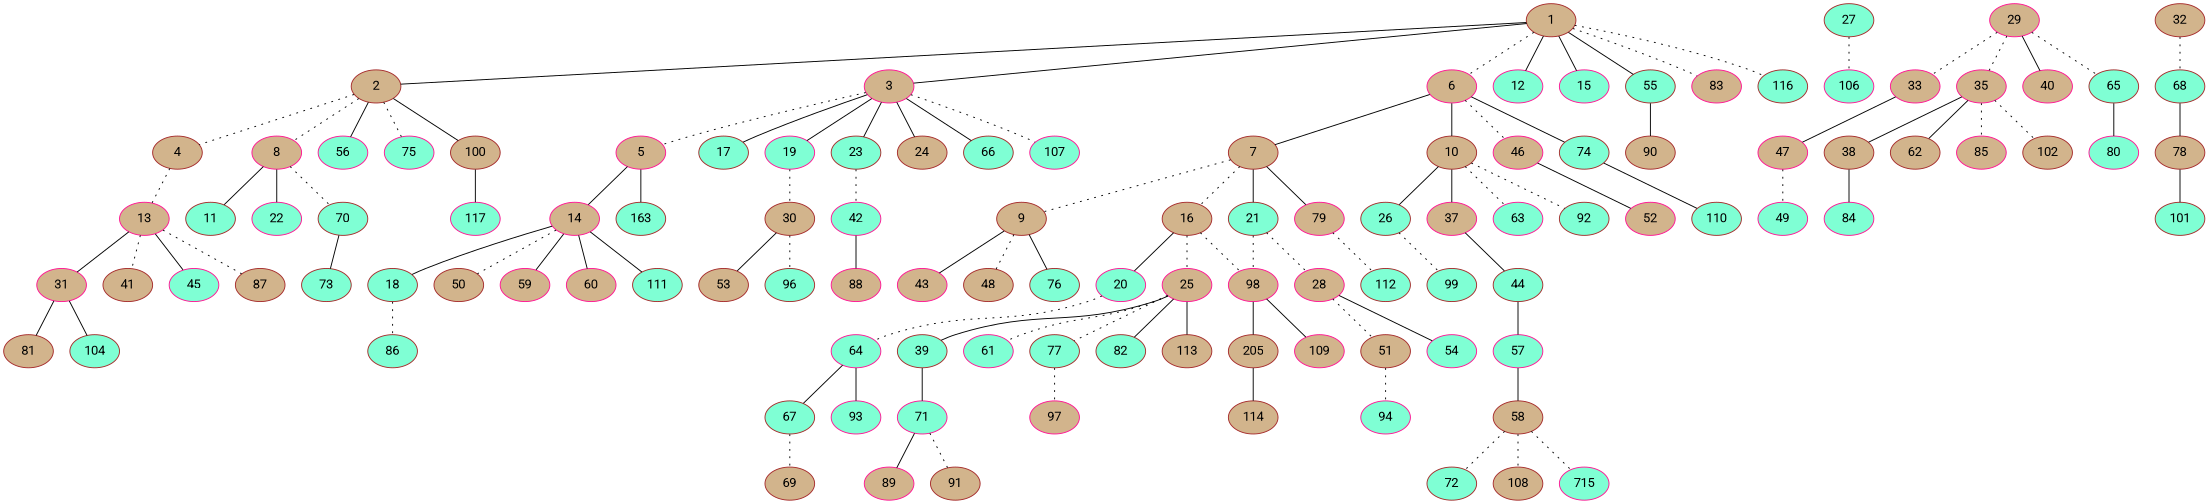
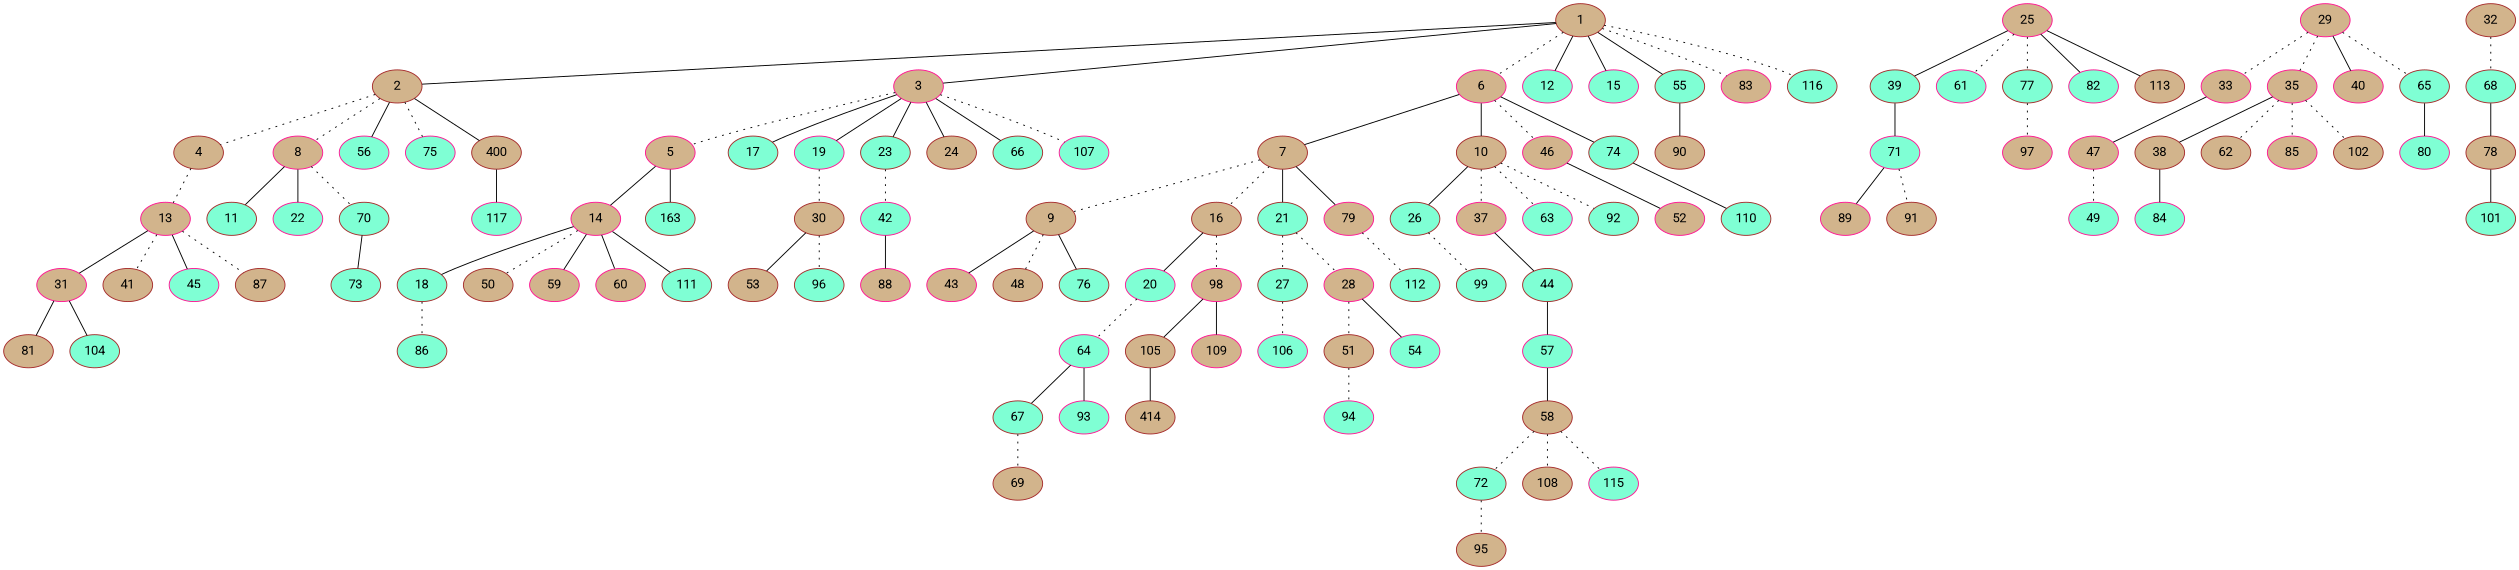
  graph {
    fontname=Roboto
    node [color=brown fillcolor=tan fontname=Roboto style=filled]
    edge [fontname=Roboto style=solid]
    1
    2
    3 [color=deeppink]
    6 [color=deeppink]
    12 [color=deeppink fillcolor=aquamarine]
    15 [color=deeppink fillcolor=aquamarine]
    55 [fillcolor=aquamarine]
    83 [color=deeppink]
    116 [fillcolor=aquamarine]
    4
    8 [color=deeppink]
    56 [color=deeppink fillcolor=aquamarine]
    75 [color=deeppink fillcolor=aquamarine]
-   100
+   100 [label=400]
    5 [color=deeppink]
    17 [fillcolor=aquamarine]
    19 [color=deeppink fillcolor=aquamarine]
    23 [fillcolor=aquamarine]
    24
    66 [fillcolor=aquamarine]
    107 [color=deeppink fillcolor=aquamarine]
    7
    10
    46 [color=deeppink]
    74 [fillcolor=aquamarine]
    90
    13 [color=deeppink]
    11 [fillcolor=aquamarine]
    22 [color=deeppink fillcolor=aquamarine]
    70 [fillcolor=aquamarine]
    117 [color=deeppink fillcolor=aquamarine]
    14 [color=deeppink]
    n33 [fillcolor=aquamarine label=163]
    30
    42 [color=deeppink fillcolor=aquamarine]
    31 [color=deeppink]
    41
    45 [color=deeppink fillcolor=aquamarine]
    87
    18 [fillcolor=aquamarine]
    50
    59 [color=deeppink]
    60 [color=deeppink]
    111 [fillcolor=aquamarine]
    9
    16
    21 [fillcolor=aquamarine]
    79 [color=deeppink]
    26 [fillcolor=aquamarine]
    37 [color=deeppink]
    63 [color=deeppink fillcolor=aquamarine]
    92 [fillcolor=aquamarine]
    52 [color=deeppink]
    110 [fillcolor=aquamarine]
    43 [color=deeppink]
    48
    76 [fillcolor=aquamarine]
    20 [color=deeppink fillcolor=aquamarine]
    25 [color=deeppink]
    98 [color=deeppink]
    27 [fillcolor=aquamarine]
    28 [color=deeppink]
    112 [fillcolor=aquamarine]
    73 [fillcolor=aquamarine]
    99 [fillcolor=aquamarine]
    44 [fillcolor=aquamarine]
    81
    104 [fillcolor=aquamarine]
    86 [fillcolor=aquamarine]
    64 [color=deeppink fillcolor=aquamarine]
    39 [fillcolor=aquamarine]
    61 [color=deeppink fillcolor=aquamarine]
    77 [fillcolor=aquamarine]
-   82 [fillcolor=aquamarine]
+   82 [color=deeppink fillcolor=aquamarine]
    113
-   105 [label=205]
+   105
    109 [color=deeppink]
    53
    96 [fillcolor=aquamarine]
    67 [fillcolor=aquamarine]
    93 [color=deeppink fillcolor=aquamarine]
    106 [color=deeppink fillcolor=aquamarine]
    51
    54 [color=deeppink fillcolor=aquamarine]
    29 [color=deeppink]
    33 [color=deeppink]
    35 [color=deeppink]
    40 [color=deeppink]
    65 [fillcolor=aquamarine]
    88 [color=deeppink]
    71 [color=deeppink fillcolor=aquamarine]
    97 [color=deeppink]
    94 [color=deeppink fillcolor=aquamarine]
    47 [color=deeppink]
    38
    62
    85 [color=deeppink]
    102
    80 [color=deeppink fillcolor=aquamarine]
    68 [fillcolor=aquamarine]
    32
    78
    49 [color=deeppink fillcolor=aquamarine]
    84 [color=deeppink fillcolor=aquamarine]
    57 [color=deeppink fillcolor=aquamarine]
    89 [color=deeppink]
    91
    58
    72 [fillcolor=aquamarine]
    108
-   115 [color=deeppink fillcolor=aquamarine label=715]
+   115 [color=deeppink fillcolor=aquamarine]
+   95
    69
    101 [fillcolor=aquamarine]
-   114
+   114 [label=414]
    1 -- 2
    1 -- 3
    1 -- 6 [style=dotted]
    1 -- 12
    1 -- 15
    1 -- 55
    1 -- 83 [style=dotted]
    1 -- 116 [style=dotted]
    2 -- 4 [style=dotted]
    2 -- 8 [style=dotted]
    2 -- 56
    2 -- 75 [style=dotted]
    2 -- 100
    3 -- 5 [style=dotted]
    3 -- 17
    3 -- 19
    3 -- 23
    3 -- 24
    3 -- 66
    3 -- 107 [style=dotted]
    6 -- 7
    6 -- 10
    6 -- 46 [style=dotted]
    6 -- 74
    55 -- 90
    4 -- 13 [style=dotted]
    8 -- 11
    8 -- 22
    8 -- 70 [style=dotted]
    100 -- 117
    5 -- 14
    5 -- n33
    19 -- 30 [style=dotted]
    23 -- 42 [style=dotted]
    7 -- 9 [style=dotted]
    7 -- 16 [style=dotted]
    7 -- 21
    7 -- 79
    10 -- 26
-   10 -- 37
+   10 -- 37 [style=dotted]
    10 -- 63 [style=dotted]
    10 -- 92 [style=dotted]
    46 -- 52
    74 -- 110
    13 -- 31
    13 -- 41 [style=dotted]
    13 -- 45
    13 -- 87 [style=dotted]
    70 -- 73
    14 -- 18
    14 -- 50 [style=dotted]
    14 -- 59
    14 -- 60
    14 -- 111
    30 -- 53
    30 -- 96 [style=dotted]
    42 -- 88
    31 -- 81
    31 -- 104
    18 -- 86 [style=dotted]
    9 -- 43
    9 -- 48 [style=dotted]
    9 -- 76
    16 -- 20
-   16 -- 25 [style=dotted]
    16 -- 98 [style=dotted]
-   21 -- 98 [style=dotted]
+   21 -- 27 [style=dotted]
    21 -- 28 [style=dotted]
    79 -- 112 [style=dotted]
    26 -- 99 [style=dotted]
    37 -- 44
    20 -- 64 [style=dotted]
    25 -- 39
    25 -- 61 [style=dotted]
    25 -- 77 [style=dotted]
    25 -- 82
    25 -- 113
    98 -- 105
    98 -- 109
    27 -- 106 [style=dotted]
    28 -- 51 [style=dotted]
    28 -- 54
    44 -- 57
    64 -- 67
    64 -- 93
    39 -- 71
    77 -- 97 [style=dotted]
    105 -- 114
    67 -- 69 [style=dotted]
    51 -- 94 [style=dotted]
    29 -- 33 [style=dotted]
    29 -- 35 [style=dotted]
    29 -- 40
    29 -- 65 [style=dotted]
    33 -- 47
    35 -- 38
-   35 -- 62
+   35 -- 62 [style=dotted]
    35 -- 85 [style=dotted]
    35 -- 102 [style=dotted]
    65 -- 80
    71 -- 89
    71 -- 91 [style=dotted]
    47 -- 49 [style=dotted]
    38 -- 84
    68 -- 78
    32 -- 68 [style=dotted]
    78 -- 101
    57 -- 58
    58 -- 72 [style=dotted]
    58 -- 108 [style=dotted]
    58 -- 115 [style=dotted]
+   72 -- 95 [style=dotted]
  }
